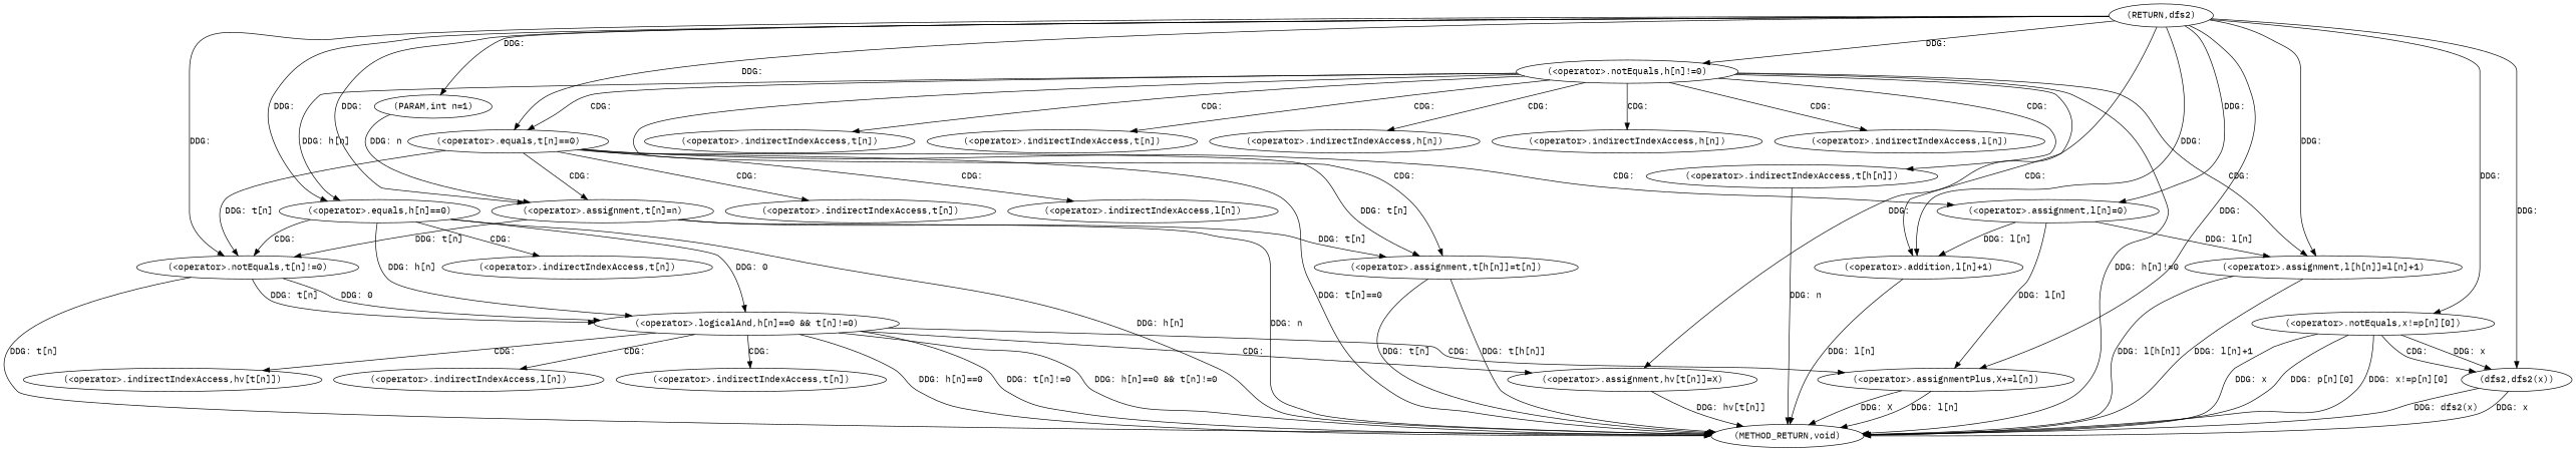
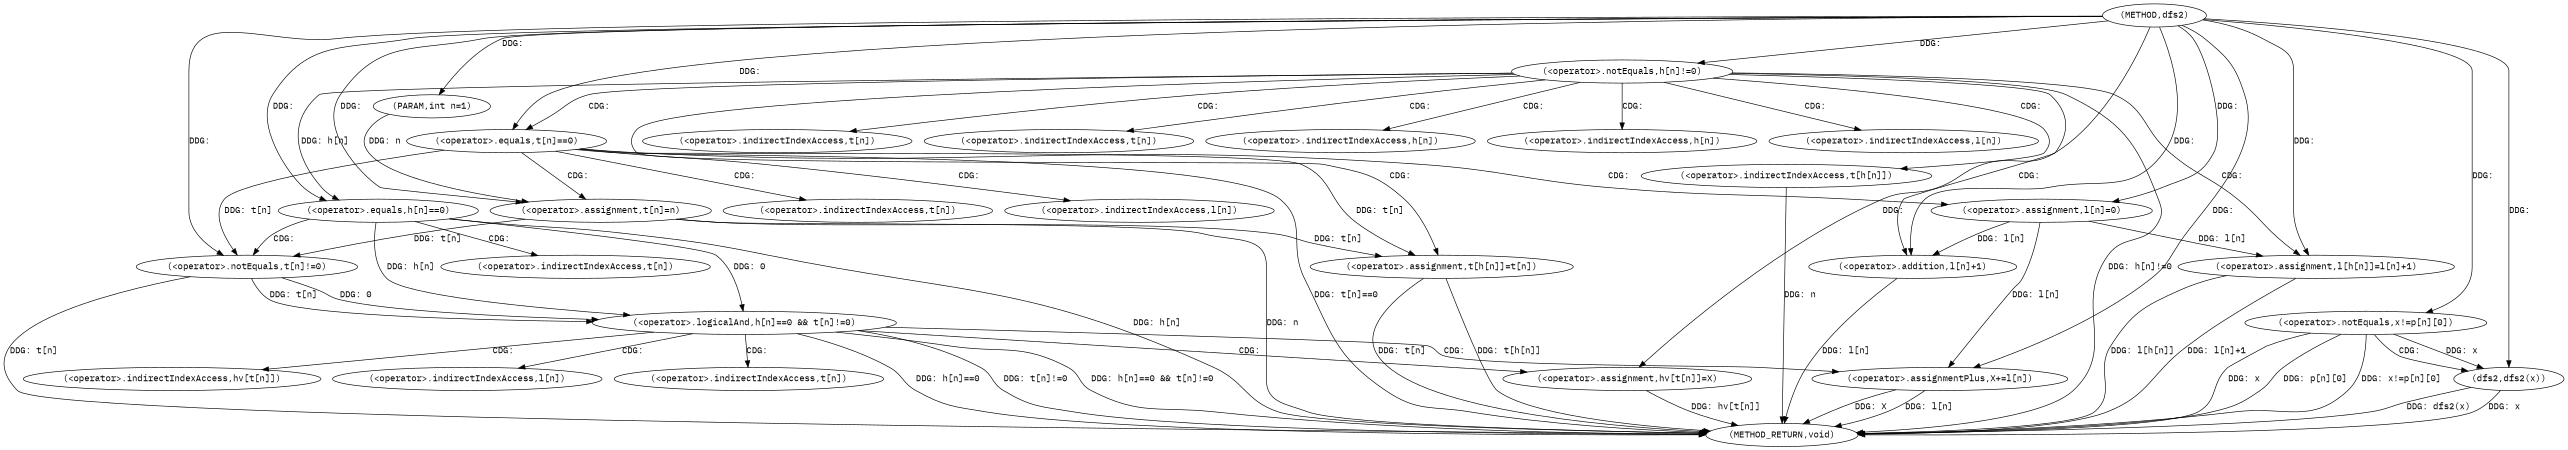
  digraph {
    fontname="IBM Plex Mono"
    node [fontname="IBM Plex Mono"]
    edge [fontname="IBM Plex Mono"]
-   n1 [label="(RETURN,dfs2)"]
+   n1 [label="(METHOD,dfs2)"]
    n2 [label="(PARAM,int n=1)"]
    n3 [label="(<operator>.notEquals,h[n]!=0)"]
    n4 [label="(<operator>.notEquals,x!=p[n][0])"]
    n5 [label="(dfs2,dfs2(x))"]
    n6 [label="(<operator>.assignment,l[h[n]]=l[n]+1)"]
    n7 [label="(<operator>.assignment,hv[t[n]]=X)"]
    n8 [label="(<operator>.assignmentPlus,X+=l[n])"]
    n9 [label="(<operator>.equals,t[n]==0)"]
    n10 [label="(<operator>.equals,h[n]==0)"]
    n11 [label="(<operator>.notEquals,t[n]!=0)"]
    n12 [label="(<operator>.assignment,t[n]=n)"]
    n13 [label="(<operator>.assignment,l[n]=0)"]
    n14 [label="(<operator>.addition,l[n]+1)"]
    n15 [label="(METHOD_RETURN,void)"]
    n16 [label="(<operator>.assignment,t[h[n]]=t[n])"]
    n17 [label="(<operator>.indirectIndexAccess,t[h[n]])"]
    n18 [label="(<operator>.indirectIndexAccess,t[n])"]
    n19 [label="(<operator>.indirectIndexAccess,t[n])"]
    n20 [label="(<operator>.indirectIndexAccess,h[n])"]
    n21 [label="(<operator>.indirectIndexAccess,h[n])"]
    n22 [label="(<operator>.indirectIndexAccess,l[n])"]
    n23 [label="(<operator>.indirectIndexAccess,t[n])"]
    n24 [label="(<operator>.indirectIndexAccess,l[n])"]
    n25 [label="(<operator>.logicalAnd,h[n]==0 && t[n]!=0)"]
    n26 [label="(<operator>.indirectIndexAccess,t[n])"]
    n27 [label="(<operator>.indirectIndexAccess,hv[t[n]])"]
    n28 [label="(<operator>.indirectIndexAccess,l[n])"]
    n29 [label="(<operator>.indirectIndexAccess,t[n])"]
    n1 -> n2 [label="DDG: "]
    n1 -> n3 [label="DDG: "]
    n1 -> n4 [label="DDG: "]
    n1 -> n5 [label="DDG: "]
    n1 -> n6 [label="DDG: "]
    n1 -> n7 [label="DDG: "]
    n1 -> n8 [label="DDG: "]
    n1 -> n9 [label="DDG: "]
    n1 -> n10 [label="DDG: "]
    n1 -> n11 [label="DDG: "]
    n1 -> n12 [label="DDG: "]
    n1 -> n13 [label="DDG: "]
    n1 -> n14 [label="DDG: "]
    n2 -> n12 [label="DDG: n"]
    n3 -> n6 [label="CDG: "]
    n3 -> n9 [label="CDG: "]
    n3 -> n10 [label="DDG: h[n]"]
    n3 -> n14 [label="CDG: "]
    n3 -> n15 [label="DDG: h[n]!=0"]
    n3 -> n16 [label="CDG: "]
    n3 -> n17 [label="CDG: "]
    n3 -> n18 [label="CDG: "]
    n3 -> n19 [label="CDG: "]
    n3 -> n20 [label="CDG: "]
    n3 -> n21 [label="CDG: "]
    n3 -> n22 [label="CDG: "]
    n4 -> n5 [label="DDG: x"]
    n4 -> n5 [label="CDG: "]
    n4 -> n15 [label="DDG: x"]
    n4 -> n15 [label="DDG: p[n][0]"]
    n4 -> n15 [label="DDG: x!=p[n][0]"]
    n5 -> n15 [label="DDG: x"]
    n5 -> n15 [label="DDG: dfs2(x)"]
    n6 -> n15 [label="DDG: l[h[n]]"]
    n6 -> n15 [label="DDG: l[n]+1"]
    n7 -> n15 [label="DDG: hv[t[n]]"]
    n8 -> n15 [label="DDG: X"]
    n8 -> n15 [label="DDG: l[n]"]
    n9 -> n11 [label="DDG: t[n]"]
    n9 -> n12 [label="CDG: "]
    n9 -> n13 [label="CDG: "]
    n9 -> n15 [label="DDG: t[n]==0"]
    n9 -> n16 [label="DDG: t[n]"]
    n9 -> n23 [label="CDG: "]
    n9 -> n24 [label="CDG: "]
    n10 -> n11 [label="CDG: "]
    n10 -> n15 [label="DDG: h[n]"]
    n10 -> n25 [label="DDG: 0"]
    n10 -> n25 [label="DDG: h[n]"]
    n10 -> n26 [label="CDG: "]
    n11 -> n15 [label="DDG: t[n]"]
    n11 -> n25 [label="DDG: t[n]"]
    n11 -> n25 [label="DDG: 0"]
    n12 -> n11 [label="DDG: t[n]"]
    n12 -> n15 [label="DDG: n"]
    n12 -> n16 [label="DDG: t[n]"]
    n13 -> n6 [label="DDG: l[n]"]
    n13 -> n8 [label="DDG: l[n]"]
    n13 -> n14 [label="DDG: l[n]"]
    n14 -> n15 [label="DDG: l[n]"]
    n16 -> n15 [label="DDG: t[h[n]]"]
    n16 -> n15 [label="DDG: t[n]"]
    n17 -> n15 [label="DDG: n"]
    n25 -> n7 [label="CDG: "]
    n25 -> n8 [label="CDG: "]
    n25 -> n15 [label="DDG: h[n]==0"]
    n25 -> n15 [label="DDG: t[n]!=0"]
    n25 -> n15 [label="DDG: h[n]==0 && t[n]!=0"]
    n25 -> n27 [label="CDG: "]
    n25 -> n28 [label="CDG: "]
    n25 -> n29 [label="CDG: "]
  }
